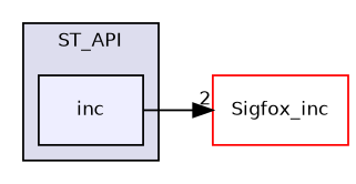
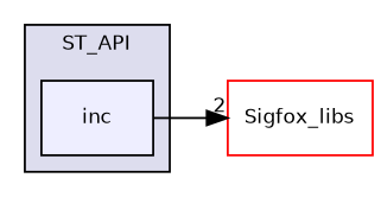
  digraph {
    compound=true
    rankdir=LR
    node [fontname=Helvetica fontsize=10 shape=box style=filled]
    n1 [fillcolor="#eeeeff" label=inc pencolor=black]
-   n2 [color=red fillcolor=white label=Sigfox_inc]
+   n2 [color=red fillcolor=white label=Sigfox_libs]
    subgraph cluster_1 {
      bgcolor="#ddddee"
      fontname=Helvetica
      fontsize=10
      label=ST_API
      pencolor=black
      n1
    }
    n1 -> n2 [headlabel=2 labeldistance=1.5 labelfontname=Helvetica labelfontsize=10]
  }
